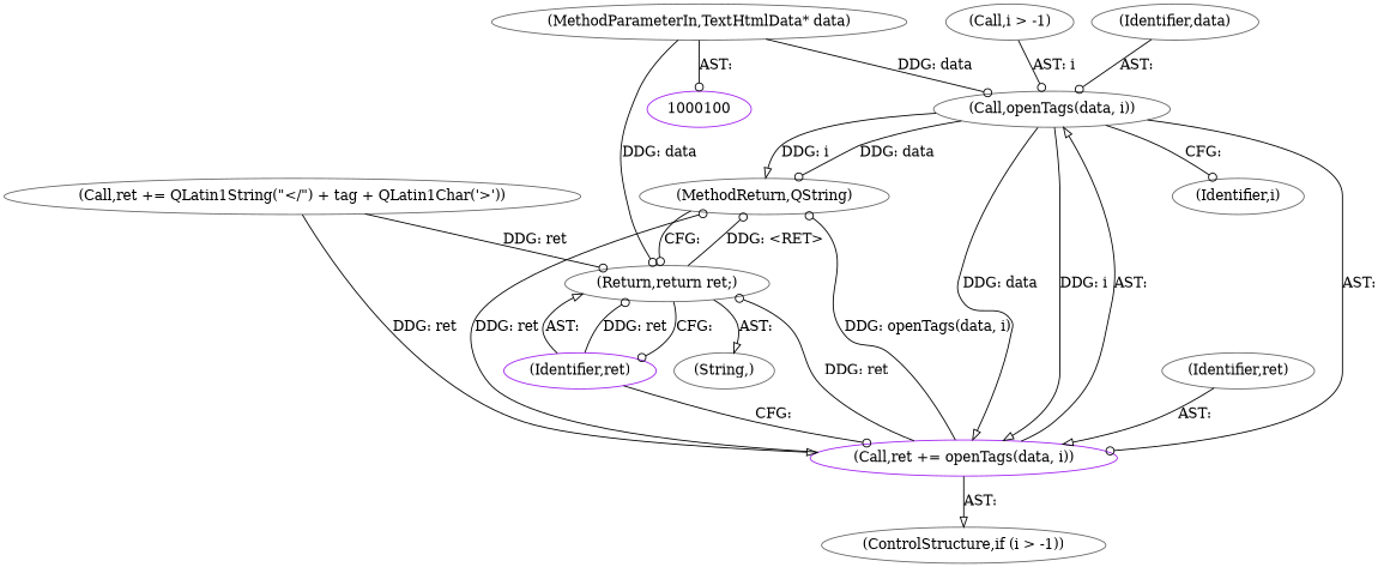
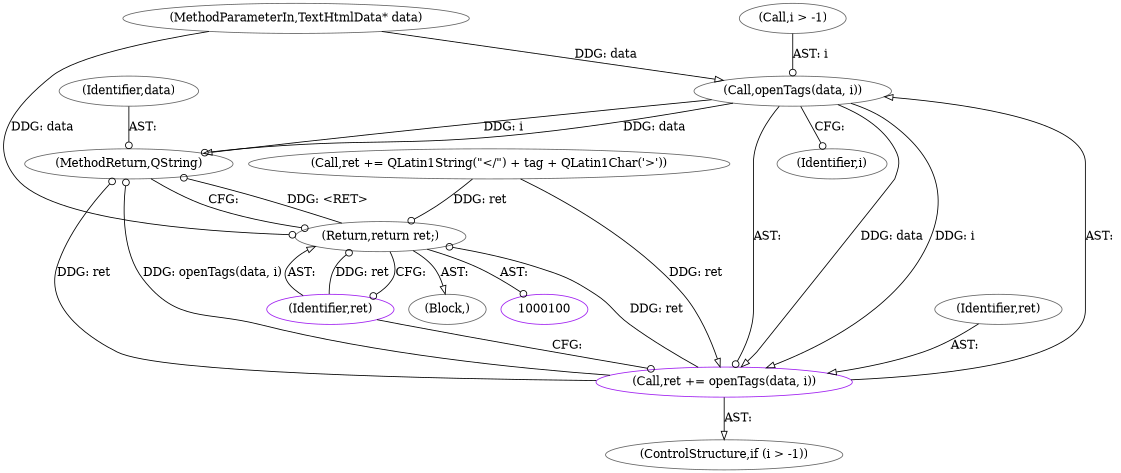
  digraph {
    node [color=gray40]
    edge [arrowhead=odot]
    n1 [label="(MethodParameterIn,TextHtmlData* data)"]
    n2 [label="(Call,openTags(data, i))"]
    1000100 [color=purple]
    n4 [label="(Return,return ret;)"]
    n5 [label="(MethodReturn,QString)"]
    n6 [color=purple label="(Call,ret += openTags(data, i))"]
    n7 [label="(Identifier,i)"]
    n8 [label="(ControlStructure,if (i > -1))"]
-   n9 [label="(String,)"]
+   n9 [label="(Block,)"]
    n10 [color=purple label="(Identifier,ret)"]
    n11 [label="(Identifier,ret)"]
    n12 [label="(Call,i > -1)"]
    n13 [label="(Identifier,data)"]
    n14 [label="(Call,ret += QLatin1String(\"</\") + tag + QLatin1Char('>'))"]
-   n1 -> n2 [label="DDG: data"]
-   n1 -> 1000100 [label="AST: "]
+   n1 -> n2 [arrowhead=onormal label="DDG: data"]
+   n4 -> 1000100 [label="AST: "]
    n1 -> n4 [label="DDG: data"]
    n2 -> n5 [arrowhead=onormal label="DDG: i"]
    n2 -> n5 [label="DDG: data"]
    n2 -> n6 [label="AST: "]
    n2 -> n6 [arrowhead=onormal label="DDG: data"]
    n2 -> n6 [arrowhead=onormal label="DDG: i"]
    n2 -> n7 [label="CFG: "]
    n4 -> n5 [label="DDG: <RET>"]
    n4 -> n9 [arrowhead=onormal label="AST: "]
    n4 -> n10 [label="CFG: "]
    n5 -> n4 [label="CFG: "]
    n6 -> n2 [arrowhead=onormal label="AST: "]
    n6 -> n4 [label="DDG: ret"]
    n6 -> n5 [label="DDG: ret"]
    n6 -> n5 [label="DDG: openTags(data, i)"]
    n6 -> n8 [arrowhead=onormal label="AST: "]
    n10 -> n4 [arrowhead=onormal label="AST: "]
    n10 -> n4 [label="DDG: ret"]
    n10 -> n6 [label="CFG: "]
    n11 -> n6 [arrowhead=onormal label="AST: "]
    n12 -> n2 [label="AST: i"]
-   n13 -> n2 [label="AST: "]
+   n13 -> n5 [label="AST: "]
    n14 -> n4 [label="DDG: ret"]
    n14 -> n6 [arrowhead=onormal label="DDG: ret"]
  }
